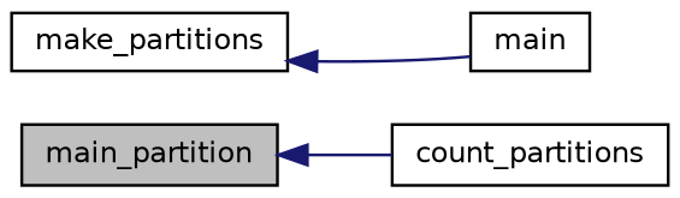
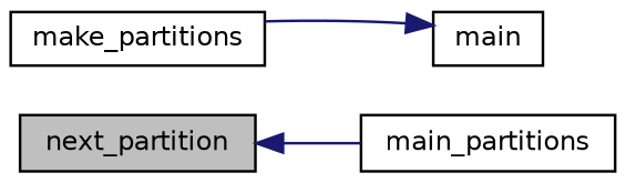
  digraph {
    rankdir=LR
    node [color=black fillcolor=white fontname=Helvetica fontsize=10 shape=record style=filled]
    edge [color=midnightblue dir=back fontname=Helvetica fontsize=10 labelfontname=Helvetica labelfontsize=10 style=solid]
-   n1 [fillcolor=grey75 fontcolor=black height=0.2 label=main_partition width=0.4]
-   n2 [height=0.2 label=count_partitions width=0.4]
+   n1 [fillcolor=grey75 fontcolor=black height=0.2 label=next_partition width=0.4]
+   n2 [height=0.2 label=main_partitions width=0.4]
    n3 [height=0.2 label=make_partitions width=0.4]
    n4 [height=0.2 label=main width=0.4]
    n1 -> n2
-   n3 -> n4
+   n4 -> n3
  }
